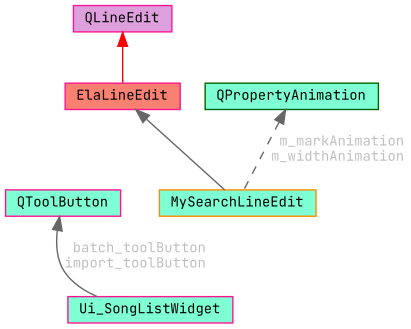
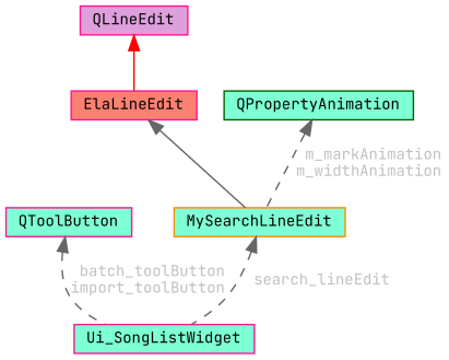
  digraph {
    fontname="JetBrains Mono"
    node [color=deeppink fillcolor=aquamarine fontname="JetBrains Mono" fontsize=10 shape=box style=filled]
    edge [color=gray40 dir=back fontcolor=grey fontname="JetBrains Mono" fontsize=10 labelfontname=Helvetica labelfontsize=10 style=dashed]
    n1 [fontcolor=black height=0.2 label=Ui_SongListWidget width=0.4]
    n2 [height=0.2 label=QToolButton width=0.4]
    n3 [color=darkorange height=0.2 label=MySearchLineEdit width=0.4]
    n4 [fillcolor=salmon height=0.2 label=ElaLineEdit width=0.4]
    n5 [fillcolor=plum height=0.2 label=QLineEdit width=0.4]
    n6 [color=darkgreen height=0.2 label=QPropertyAnimation width=0.4]
-   n2 -> n1 [label=" batch_toolButton\nimport_toolButton" style=solid]
+   n2 -> n1 [label=" batch_toolButton\nimport_toolButton"]
+   n3 -> n1 [label=" search_lineEdit"]
    n4 -> n3 [style=solid fontcolor=""]
    n5 -> n4 [color=red style=solid fontcolor=""]
    n6 -> n3 [label=" m_markAnimation\nm_widthAnimation"]
  }
